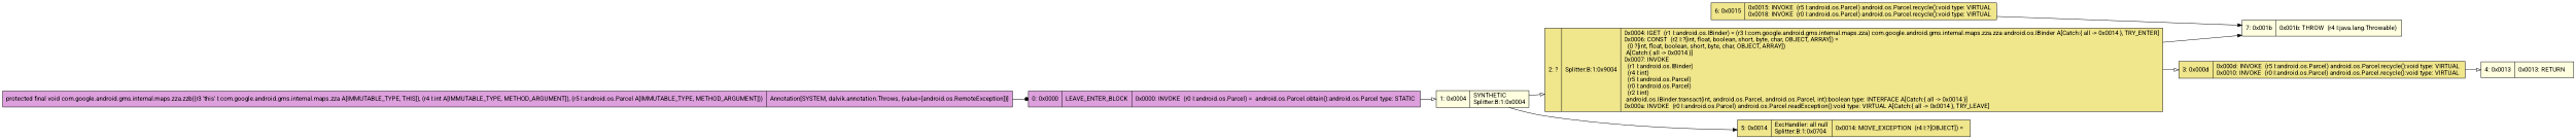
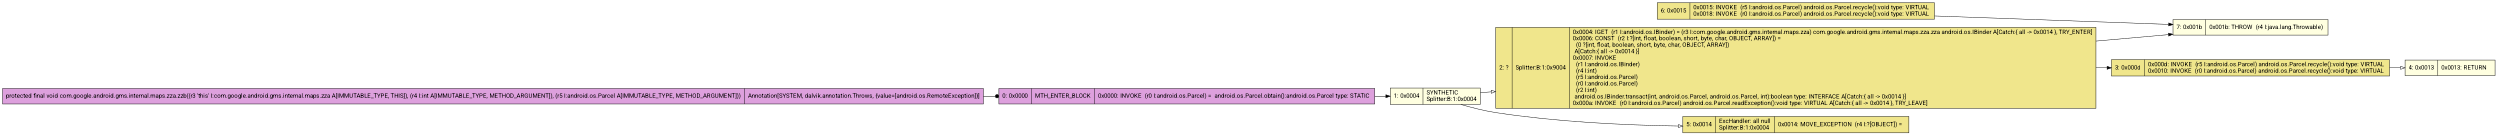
  digraph {
    fontname=Roboto
    rankdir=LR
    node [fillcolor=khaki fontname=Roboto shape=record style=filled]
    edge [arrowhead=onormal fontname=Roboto]
-   n1 [fillcolor=plum label="{0\:\ 0x0000|LEAVE_ENTER_BLOCK\l|0x0000: INVOKE  (r0 I:android.os.Parcel) =  android.os.Parcel.obtain():android.os.Parcel type: STATIC \l}"]
+   n1 [fillcolor=plum label="{0\:\ 0x0000|MTH_ENTER_BLOCK\l|0x0000: INVOKE  (r0 I:android.os.Parcel) =  android.os.Parcel.obtain():android.os.Parcel type: STATIC \l}"]
    n2 [fillcolor=lightyellow label="{1\:\ 0x0004|SYNTHETIC\lSplitter:B:1:0x0004\l}"]
    n3 [label="{2\:\ ?|Splitter:B:1:0x9004\l|0x0004: IGET  (r1 I:android.os.IBinder) = (r3 I:com.google.android.gms.internal.maps.zza) com.google.android.gms.internal.maps.zza.zza android.os.IBinder A[Catch:\{ all \-\> 0x0014 \}, TRY_ENTER]\l0x0006: CONST  (r2 I:?[int, float, boolean, short, byte, char, OBJECT, ARRAY]) = \l  (0 ?[int, float, boolean, short, byte, char, OBJECT, ARRAY])\l A[Catch:\{ all \-\> 0x0014 \}]\l0x0007: INVOKE  \l  (r1 I:android.os.IBinder)\l  (r4 I:int)\l  (r5 I:android.os.Parcel)\l  (r0 I:android.os.Parcel)\l  (r2 I:int)\l android.os.IBinder.transact(int, android.os.Parcel, android.os.Parcel, int):boolean type: INTERFACE A[Catch:\{ all \-\> 0x0014 \}]\l0x000a: INVOKE  (r0 I:android.os.Parcel) android.os.Parcel.readException():void type: VIRTUAL A[Catch:\{ all \-\> 0x0014 \}, TRY_LEAVE]\l}"]
-   n4 [label="{5\:\ 0x0014|ExcHandler: all null\lSplitter:B:1:0x0704\l|0x0014: MOVE_EXCEPTION  (r4 I:?[OBJECT]) =  \l}"]
+   n4 [label="{5\:\ 0x0014|ExcHandler: all null\lSplitter:B:1:0x0004\l|0x0014: MOVE_EXCEPTION  (r4 I:?[OBJECT]) =  \l}"]
    n5 [label="{3\:\ 0x000d|0x000d: INVOKE  (r5 I:android.os.Parcel) android.os.Parcel.recycle():void type: VIRTUAL \l0x0010: INVOKE  (r0 I:android.os.Parcel) android.os.Parcel.recycle():void type: VIRTUAL \l}"]
    n6 [fillcolor=lightyellow label="{7\:\ 0x001b|0x001b: THROW  (r4 I:java.lang.Throwable) \l}"]
    n7 [fillcolor=lightyellow label="{4\:\ 0x0013|0x0013: RETURN   \l}"]
    n8 [label="{6\:\ 0x0015|0x0015: INVOKE  (r5 I:android.os.Parcel) android.os.Parcel.recycle():void type: VIRTUAL \l0x0018: INVOKE  (r0 I:android.os.Parcel) android.os.Parcel.recycle():void type: VIRTUAL \l}"]
    n9 [fillcolor=plum label="{protected final void com.google.android.gms.internal.maps.zza.zzb((r3 'this' I:com.google.android.gms.internal.maps.zza A[IMMUTABLE_TYPE, THIS]), (r4 I:int A[IMMUTABLE_TYPE, METHOD_ARGUMENT]), (r5 I:android.os.Parcel A[IMMUTABLE_TYPE, METHOD_ARGUMENT]))  | Annotation[SYSTEM, dalvik.annotation.Throws, \{value=[android.os.RemoteException]\}]\l}"]
-   n1 -> n2
+   n1 -> n2 [arrowhead=normal]
    n2 -> n3
-   n2 -> n4 [arrowhead=normal]
-   n3 -> n5
+   n2 -> n4
+   n3 -> n5 [arrowhead=normal]
    n3 -> n6 [arrowhead=normal]
    n5 -> n7
    n8 -> n6 [arrowhead=normal]
    n9 -> n1 [arrowhead=dot]
  }
